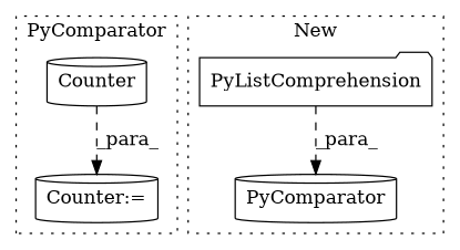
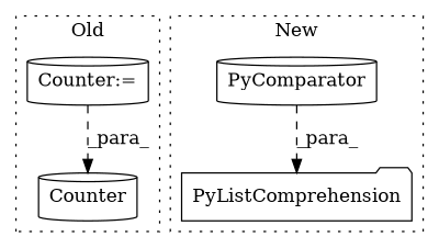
  digraph {
    node [shape=cylinder]
    edge [style=dashed]
    n1 [a=32 l=9 label=Counter s=1948]
    n2 [a=7 l=1 label="Counter:=" s=1947]
    n3 [a=109 l=103 label=PyListComprehension s=1977 shape=folder]
    n4 [a=113 l=26 label=PyComparator s=2046]
    subgraph cluster_1 {
-     label=PyComparator
+     label=Old
      style=dotted
      n1
      n2
    }
    subgraph cluster_2 {
      label=New
      style=dotted
      n3
      n4
    }
-   n1 -> n2 [label=_para_]
-   n3 -> n4 [label=_para_]
+   n2 -> n1 [label=_para_]
+   n4 -> n3 [label=_para_]
  }
